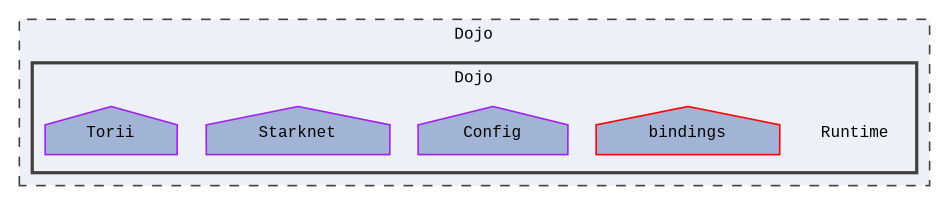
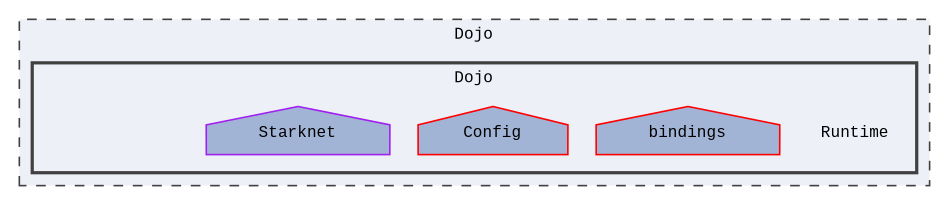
  digraph {
    compound=true
    fontname="Liberation Mono"
    node [fontname="Liberation Mono" fontsize=10 shape=house color=red fillcolor="#a2b4d6" style=filled]
    n1 [height=0.2 label=Runtime shape=plaintext width=0.4 fillcolor="" style=""]
    n2 [height=0.2 label=bindings width=0.4]
-   n3 [color=purple height=0.2 label=Config width=0.4]
+   n3 [height=0.2 label=Config width=0.4]
    n4 [color=purple height=0.2 label=Starknet width=0.4]
-   n5 [color=purple height=0.2 label=Torii width=0.4]
    subgraph cluster_1 {
      bgcolor="#edf0f7"
      fontsize=10
      label=Dojo
      pencolor=grey25
      style="filled,dashed"
      subgraph cluster_2 {
        bgcolor="#edf0f7"
        fontsize=10
        pencolor=grey25
        style="filled,bold"
        n1
        n2
        n3
        n4
-       n5
      }
    }
  }
